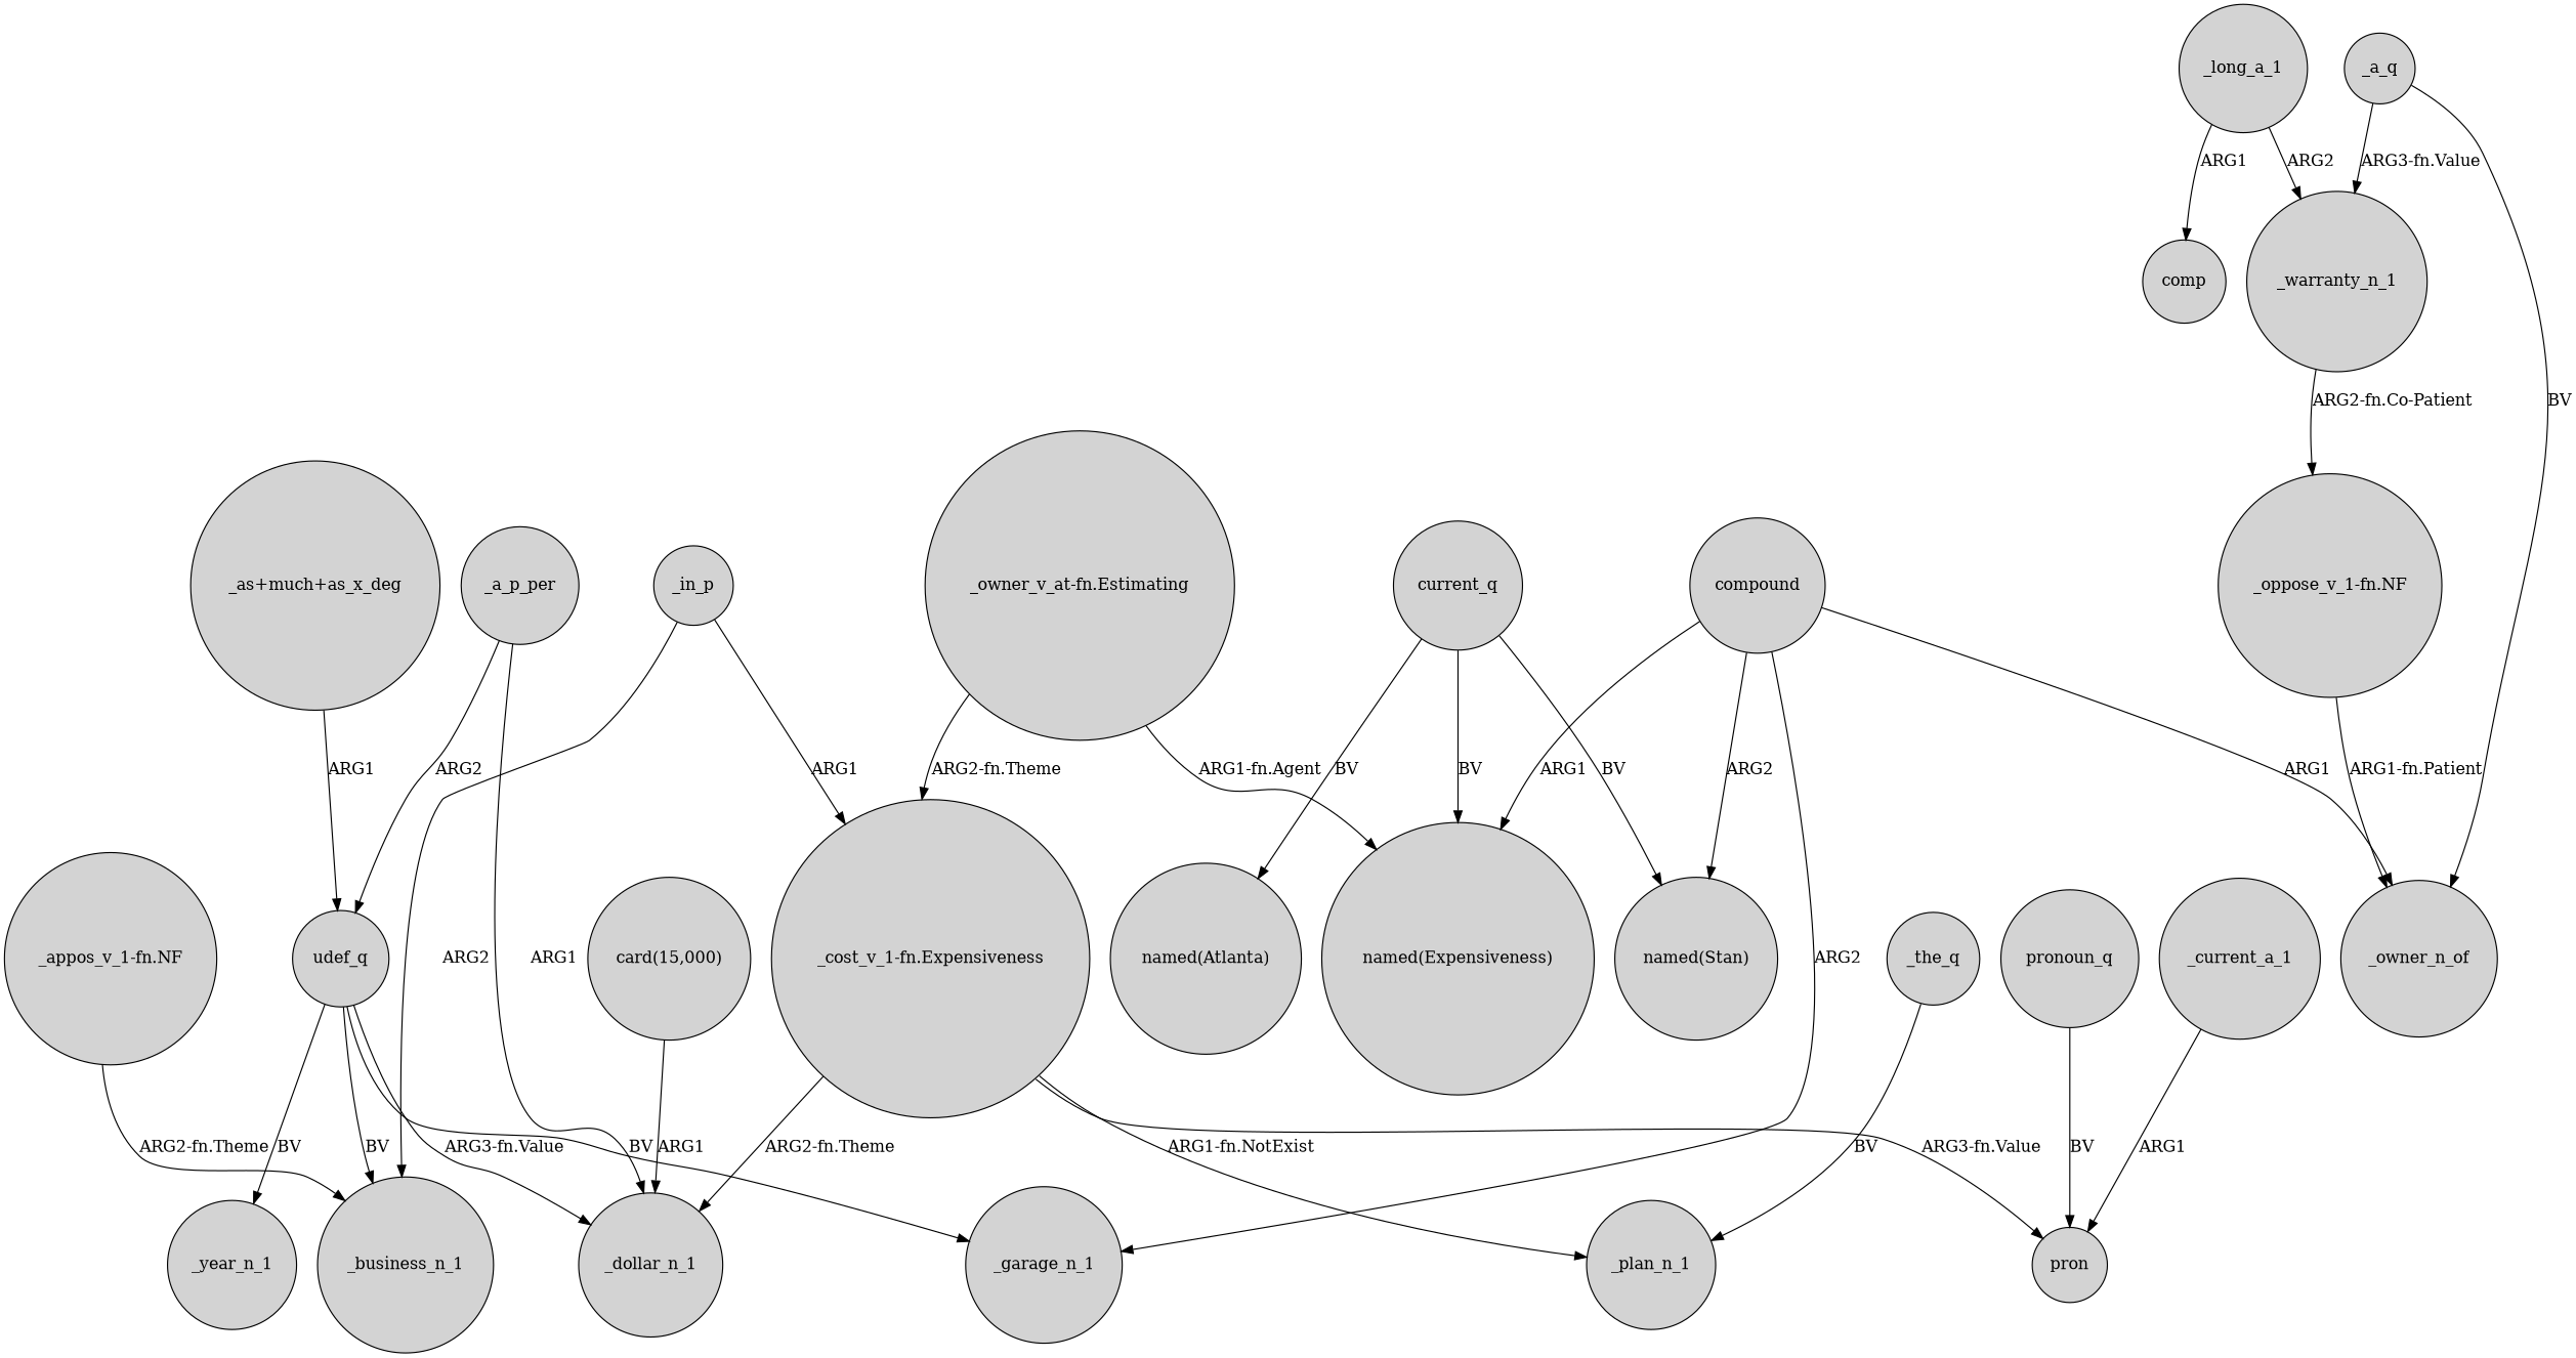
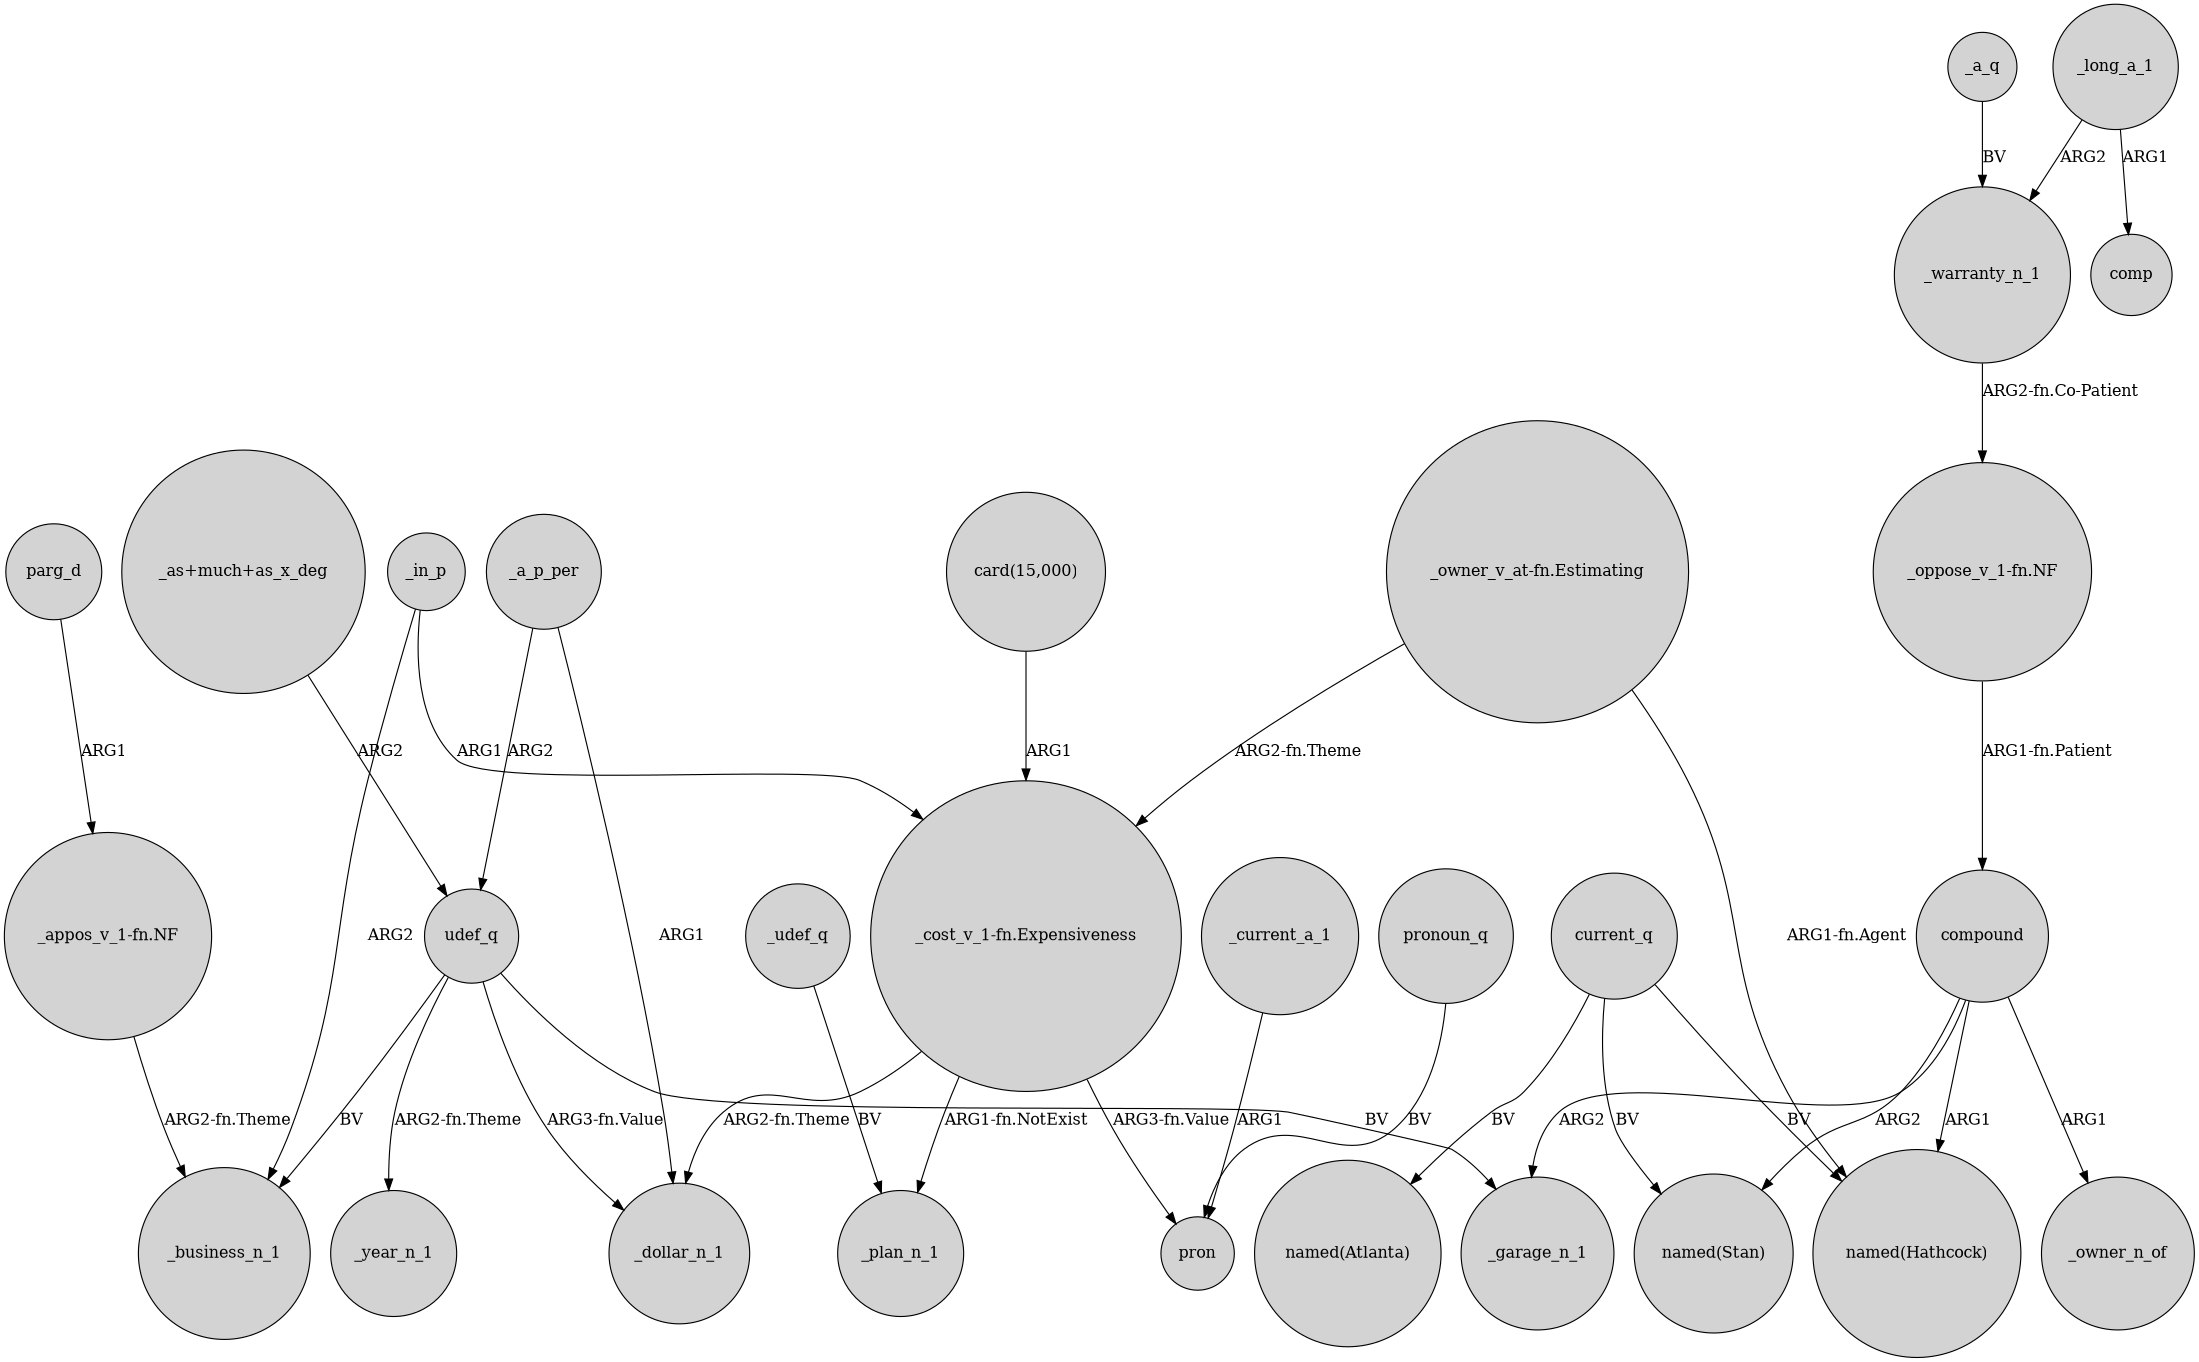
  digraph {
    node [shape=circle style=filled]
    n1 [label="_appos_v_1-fn.NF"]
    _business_n_1
    _a_p_per
    _dollar_n_1
    udef_q
-   _the_q
+   _the_q [label=_udef_q]
    _plan_n_1
    _in_p
    "_cost_v_1-fn.Expensiveness"
    pron
    _long_a_1
    _warranty_n_1
    comp
    "_oppose_v_1-fn.NF"
    n15 [label="_owner_v_at-fn.Estimating"]
-   "named(Hathcock)" [label="named(Expensiveness)"]
+   "named(Hathcock)"
    n17 [label=current_q]
    "named(Stan)"
    "named(Atlanta)"
    _owner_n_of
    _a_q
    pronoun_q
    "_as+much+as_x_deg"
    _year_n_1
    _garage_n_1
    _current_a_1
    compound
+   parg_d
    "card(15,000)"
    n1 -> _business_n_1 [label="ARG2-fn.Theme"]
    _a_p_per -> _dollar_n_1 [label=ARG1]
    _a_p_per -> udef_q [label=ARG2]
    udef_q -> _business_n_1 [label=BV]
    udef_q -> _dollar_n_1 [label="ARG3-fn.Value"]
-   udef_q -> _year_n_1 [label=BV]
+   udef_q -> _year_n_1 [label="ARG2-fn.Theme"]
    udef_q -> _garage_n_1 [label=BV]
    _the_q -> _plan_n_1 [label=BV]
    _in_p -> _business_n_1 [label=ARG2]
    _in_p -> "_cost_v_1-fn.Expensiveness" [label=ARG1]
    "_cost_v_1-fn.Expensiveness" -> _dollar_n_1 [label="ARG2-fn.Theme"]
    "_cost_v_1-fn.Expensiveness" -> _plan_n_1 [label="ARG1-fn.NotExist"]
    "_cost_v_1-fn.Expensiveness" -> pron [label="ARG3-fn.Value"]
    _long_a_1 -> _warranty_n_1 [label=ARG2]
    _long_a_1 -> comp [label=ARG1]
    _warranty_n_1 -> "_oppose_v_1-fn.NF" [label="ARG2-fn.Co-Patient"]
-   "_oppose_v_1-fn.NF" -> _owner_n_of [label="ARG1-fn.Patient"]
+   "_oppose_v_1-fn.NF" -> compound [label="ARG1-fn.Patient"]
    n15 -> "_cost_v_1-fn.Expensiveness" [label="ARG2-fn.Theme"]
    n15 -> "named(Hathcock)" [label="ARG1-fn.Agent"]
    n17 -> "named(Hathcock)" [label=BV]
    n17 -> "named(Stan)" [label=BV]
    n17 -> "named(Atlanta)" [label=BV]
-   _a_q -> _warranty_n_1 [label="ARG3-fn.Value"]
-   _a_q -> _owner_n_of [label=BV]
+   _a_q -> _warranty_n_1 [label=BV]
    pronoun_q -> pron [label=BV]
-   "_as+much+as_x_deg" -> udef_q [label=ARG1]
+   "_as+much+as_x_deg" -> udef_q [label=ARG2]
    _current_a_1 -> pron [label=ARG1]
    compound -> "named(Hathcock)" [label=ARG1]
    compound -> "named(Stan)" [label=ARG2]
    compound -> _owner_n_of [label=ARG1]
    compound -> _garage_n_1 [label=ARG2]
-   "card(15,000)" -> _dollar_n_1 [label=ARG1]
+   parg_d -> n1 [label=ARG1]
+   "card(15,000)" -> "_cost_v_1-fn.Expensiveness" [label=ARG1]
  }
